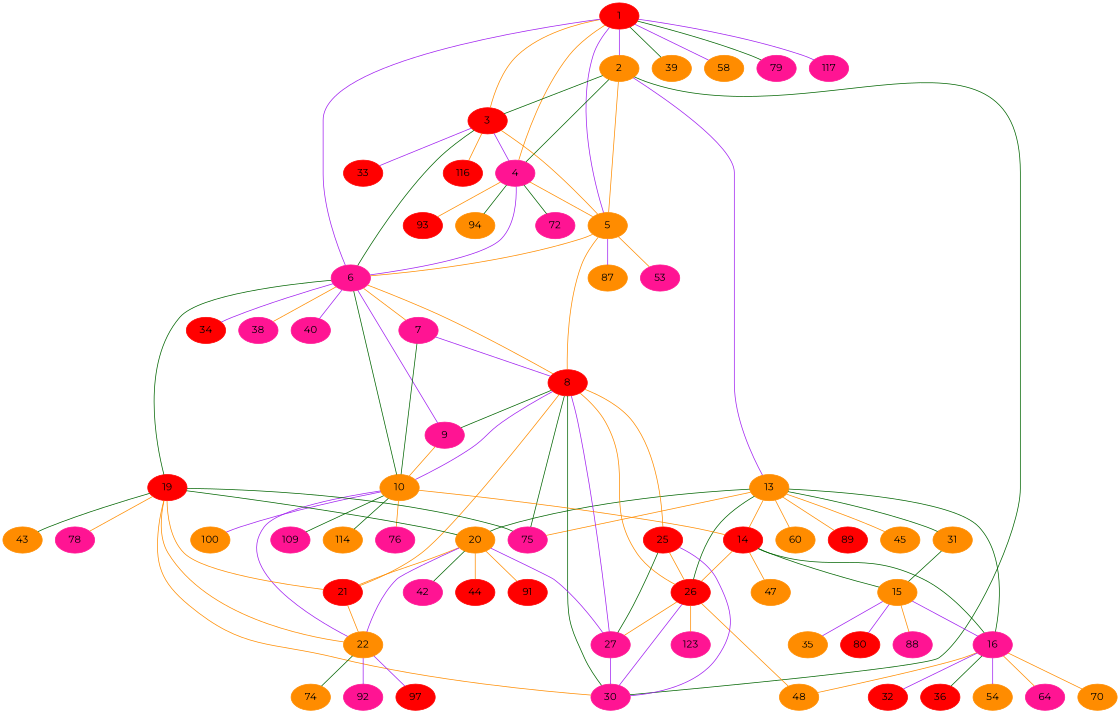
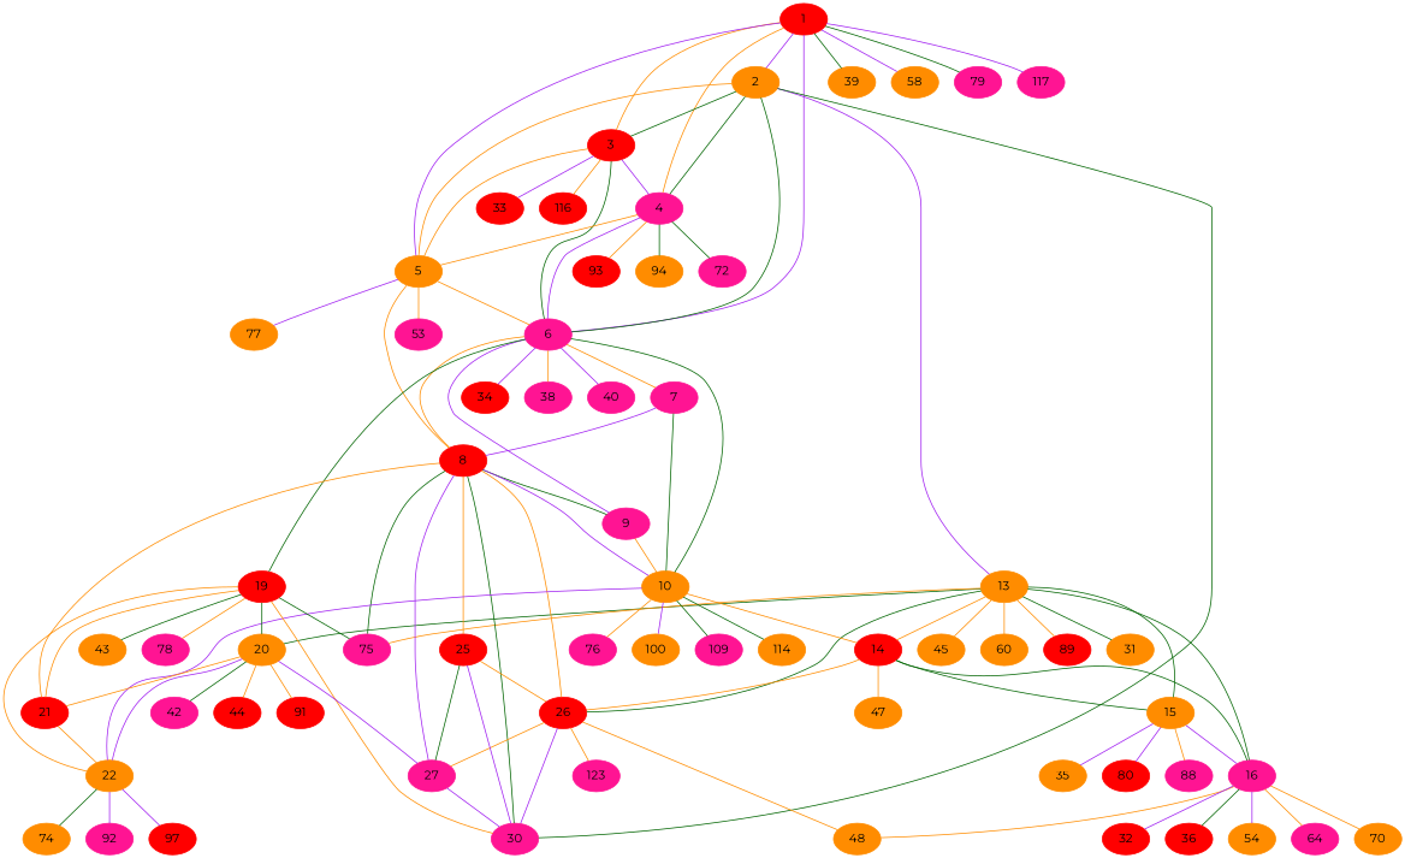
  graph {
    fontname=Montserrat
    node [color=darkorange fontname=Montserrat style=filled]
    edge [color=darkorange fontname=Montserrat]
    1 [color=red]
    2
    3 [color=red]
    4 [color=deeppink]
    5 [super="+55"]
    6 [color=deeppink super="+11+63+67"]
    39
    58 [super="+110+112"]
    79 [color=deeppink]
    117 [color=deeppink]
    13 [super="+68+17+71"]
    30 [color=deeppink super="+37+120+81+50"]
    33 [color=red]
    116 [color=red]
    72 [color=deeppink]
    93 [color=red]
    94 [super="+126"]
    8 [color=red super="+28+62+73+41+84+49"]
    53 [color=deeppink]
-   77 [label=87]
+   77
    7 [color=deeppink]
    9 [color=deeppink super="+59+90"]
    10 [super="+12+69"]
    19 [color=red]
    34 [color=red]
    38 [color=deeppink]
    40 [color=deeppink]
    20 [super="+23+46+24"]
    26 [color=red super="+57"]
    75 [color=deeppink super="+82"]
    14 [color=red super="+96+103+113+61"]
    15
    16 [color=deeppink super="+51"]
    31 [super="+101"]
    45
    60
    89 [color=red]
    21 [color=red super="+115"]
    25 [color=red super="+127+66"]
    27 [color=deeppink]
    22
    76 [color=deeppink]
    100
    109 [color=deeppink super="+111"]
    114
    43 [super="+118"]
    78 [color=deeppink]
    42 [color=deeppink]
    44 [color=red]
    91 [color=red]
    48 [super="+83"]
    123 [color=deeppink]
    47
    74
    92 [color=deeppink]
    97 [color=red]
    35
    80 [color=red]
    88 [color=deeppink super="+99"]
    32 [color=red]
    36 [color=red super="+65"]
    54
    64 [color=deeppink]
    70
    1 -- 2 [color=purple]
    1 -- 3
    1 -- 4
    1 -- 5 [color=purple]
    1 -- 6 [color=purple]
    1 -- 39 [color=darkgreen]
    1 -- 58 [color=purple]
    1 -- 79 [color=darkgreen]
    1 -- 117 [color=purple]
    2 -- 3 [color=darkgreen]
    2 -- 4 [color=darkgreen]
    2 -- 5
+   2 -- 6 [color=darkgreen]
    2 -- 13 [color=purple]
    2 -- 30 [color=darkgreen]
    3 -- 4 [color=purple]
    3 -- 5
    3 -- 6 [color=darkgreen]
    3 -- 33 [color=purple]
    3 -- 116
    4 -- 5
    4 -- 6 [color=purple]
    4 -- 72 [color=darkgreen]
    4 -- 93
    4 -- 94 [color=darkgreen]
    5 -- 6
    5 -- 8
    5 -- 53
    5 -- 77 [color=purple]
    6 -- 8
    6 -- 7
    6 -- 9 [color=purple]
    6 -- 10 [color=darkgreen weight=2]
    6 -- 19 [color=darkgreen]
    6 -- 34 [color=purple]
    6 -- 38
    6 -- 40 [color=purple]
    13 -- 20 [color=darkgreen]
    13 -- 26 [color=darkgreen]
    13 -- 75
    13 -- 14 [weight=3]
-   31 -- 15 [color=darkgreen weight=3]
+   13 -- 15 [color=darkgreen weight=3]
    13 -- 16 [color=darkgreen weight=3]
    13 -- 31 [color=darkgreen]
    13 -- 45
    13 -- 60
    13 -- 89
    8 -- 30 [color=darkgreen weight=2]
    8 -- 9 [color=darkgreen]
    8 -- 10 [color=purple weight=2]
    8 -- 26 [weight=3]
    8 -- 75 [color=darkgreen]
    8 -- 21
    8 -- 25 [weight=2]
    8 -- 27 [color=purple weight=2]
    7 -- 8 [color=purple]
    7 -- 10 [color=darkgreen weight=2]
    9 -- 10 [weight=2]
    10 -- 14
    10 -- 22 [color=purple]
    10 -- 76
    10 -- 100 [color=purple]
    10 -- 109 [color=darkgreen]
    10 -- 114 [color=darkgreen]
    19 -- 30
    19 -- 20 [color=darkgreen weight=3]
    19 -- 75 [color=darkgreen]
    19 -- 21
    19 -- 22
    19 -- 43 [color=darkgreen]
    19 -- 78
    20 -- 21 [weight=3]
    20 -- 27 [color=purple]
    20 -- 22 [color=purple weight=3]
    20 -- 42 [color=darkgreen]
    20 -- 44
    20 -- 91
    26 -- 30 [color=purple]
    26 -- 27
    26 -- 48
    26 -- 123
    14 -- 26
    14 -- 15 [color=darkgreen]
    14 -- 16 [color=darkgreen]
    14 -- 47
    15 -- 16 [color=purple]
    15 -- 35 [color=purple]
    15 -- 80 [color=purple]
    15 -- 88
    16 -- 48
    16 -- 32 [color=purple]
    16 -- 36 [color=darkgreen]
    16 -- 54 [color=purple]
    16 -- 64
    16 -- 70
    21 -- 22
    25 -- 30 [color=purple]
    25 -- 26
    25 -- 27 [color=darkgreen]
    27 -- 30 [color=purple]
    22 -- 74 [color=darkgreen]
    22 -- 92 [color=purple]
    22 -- 97 [color=purple]
  }
